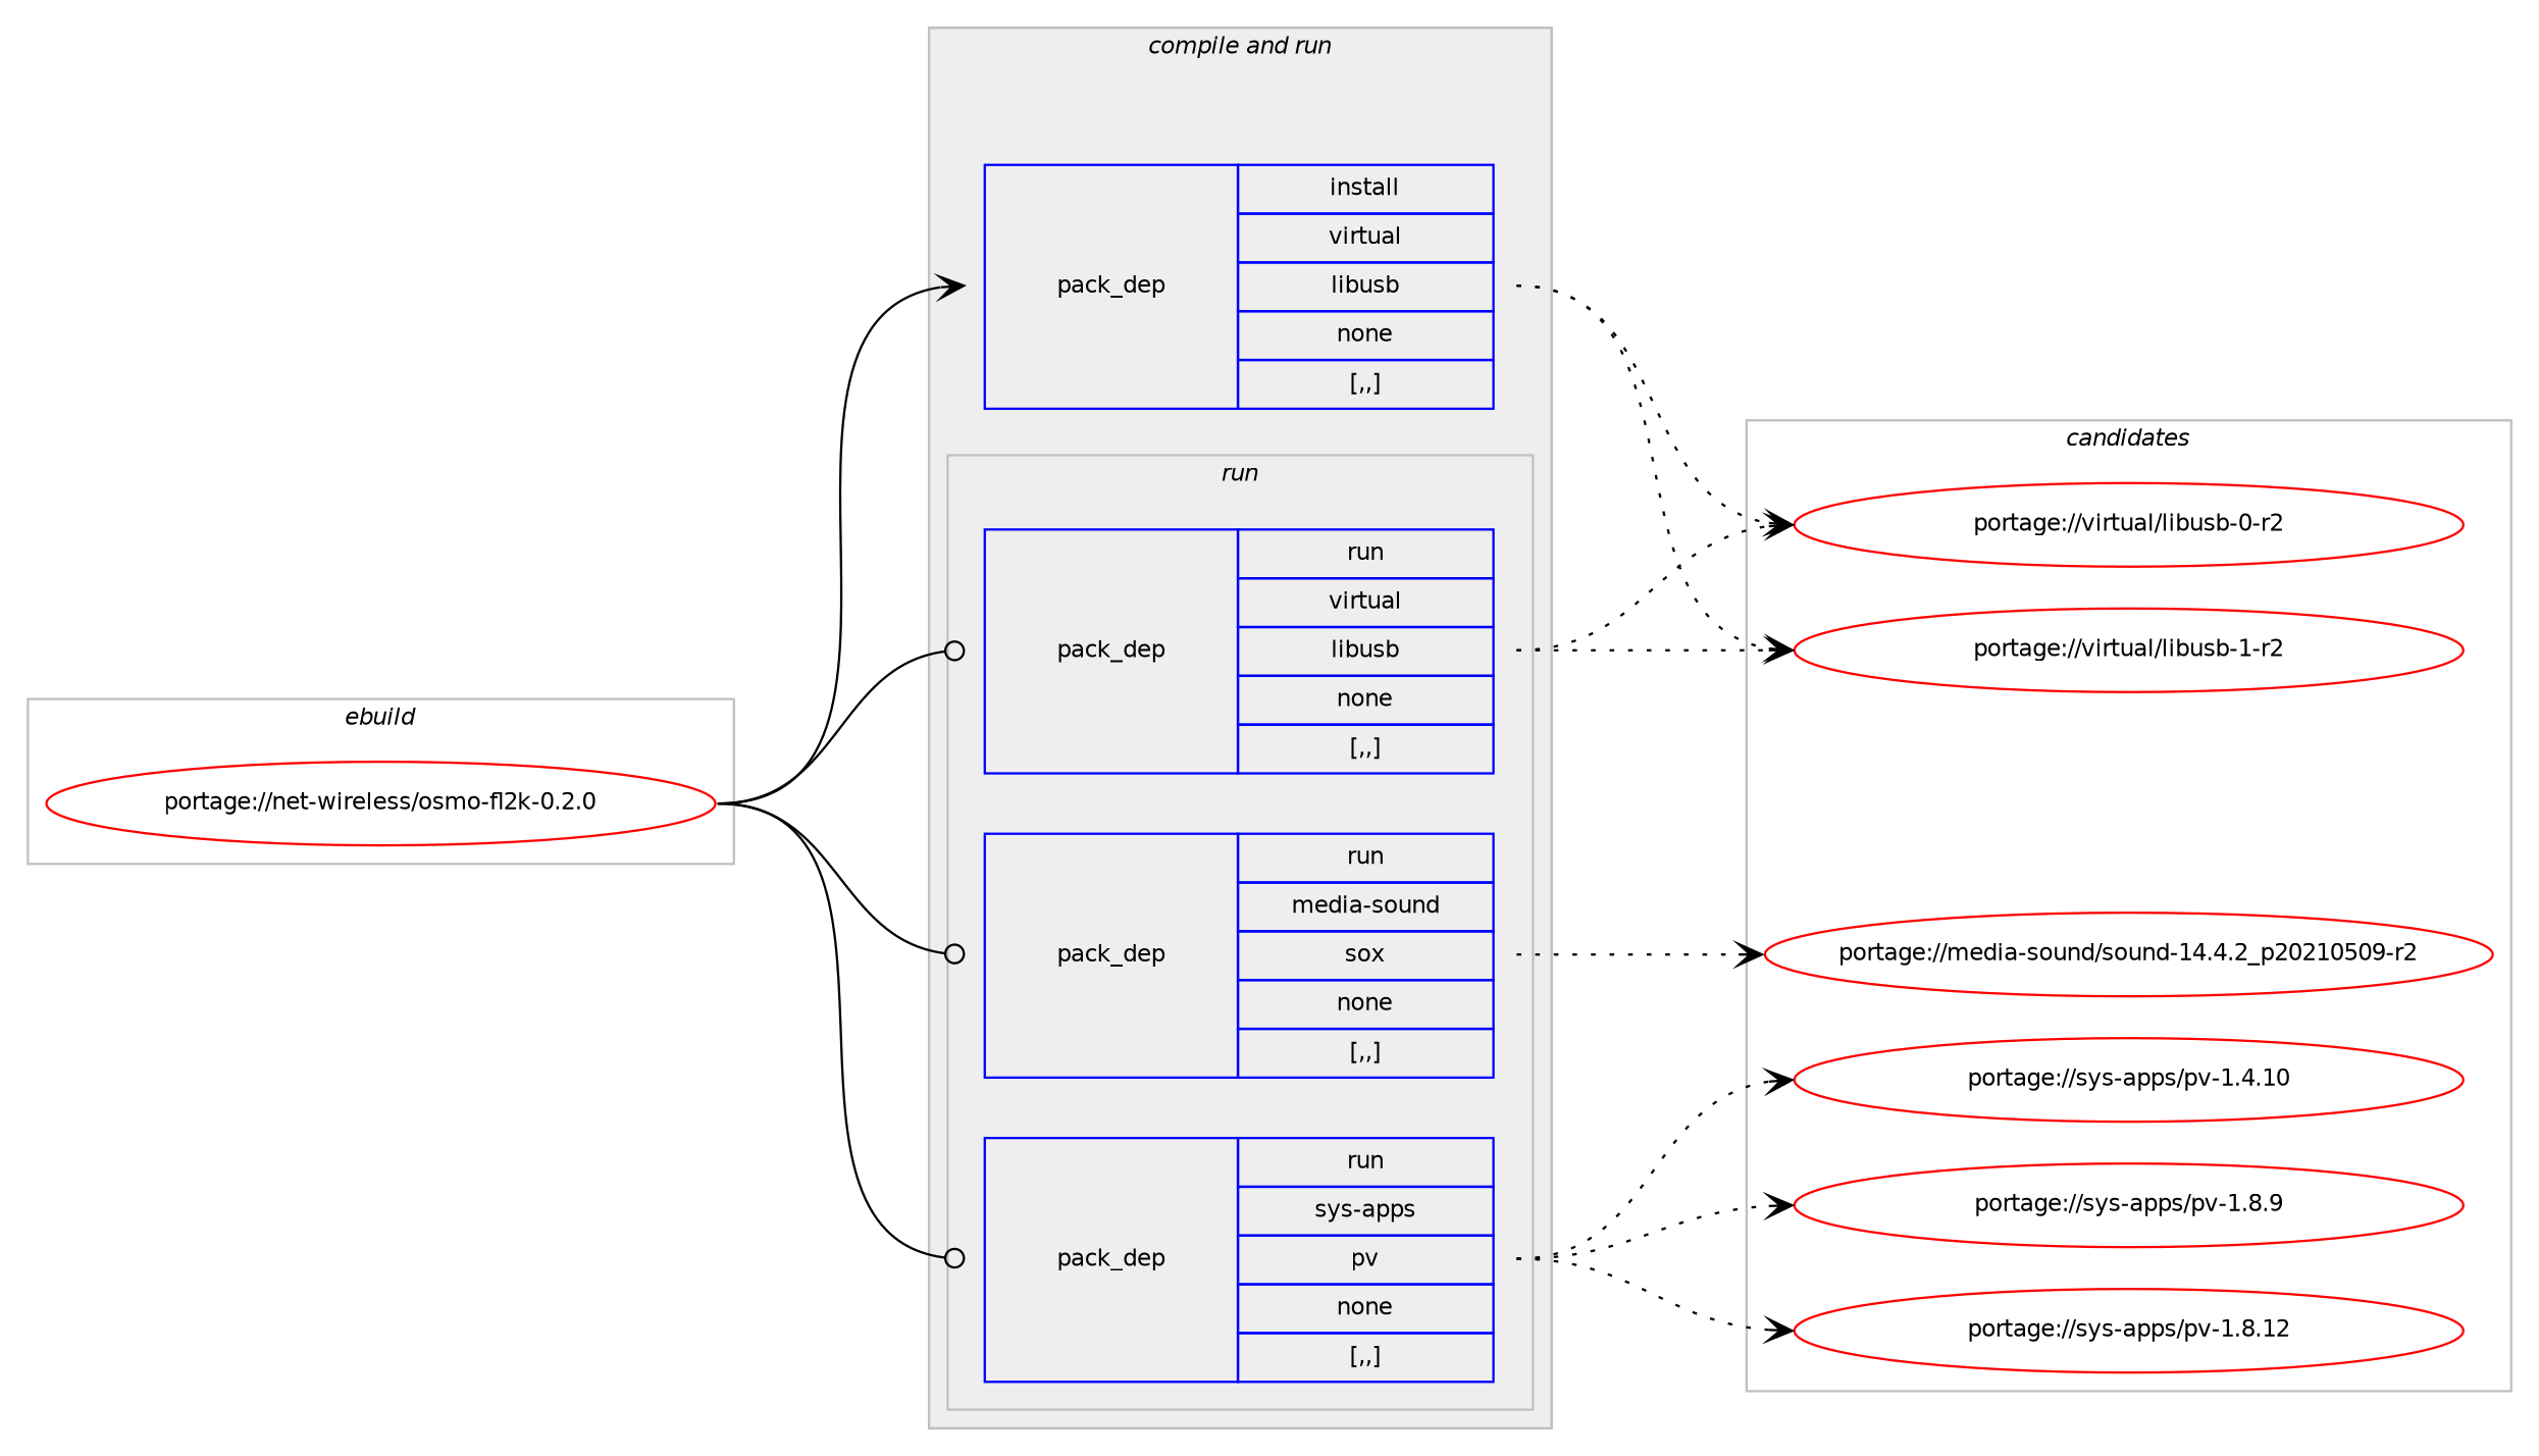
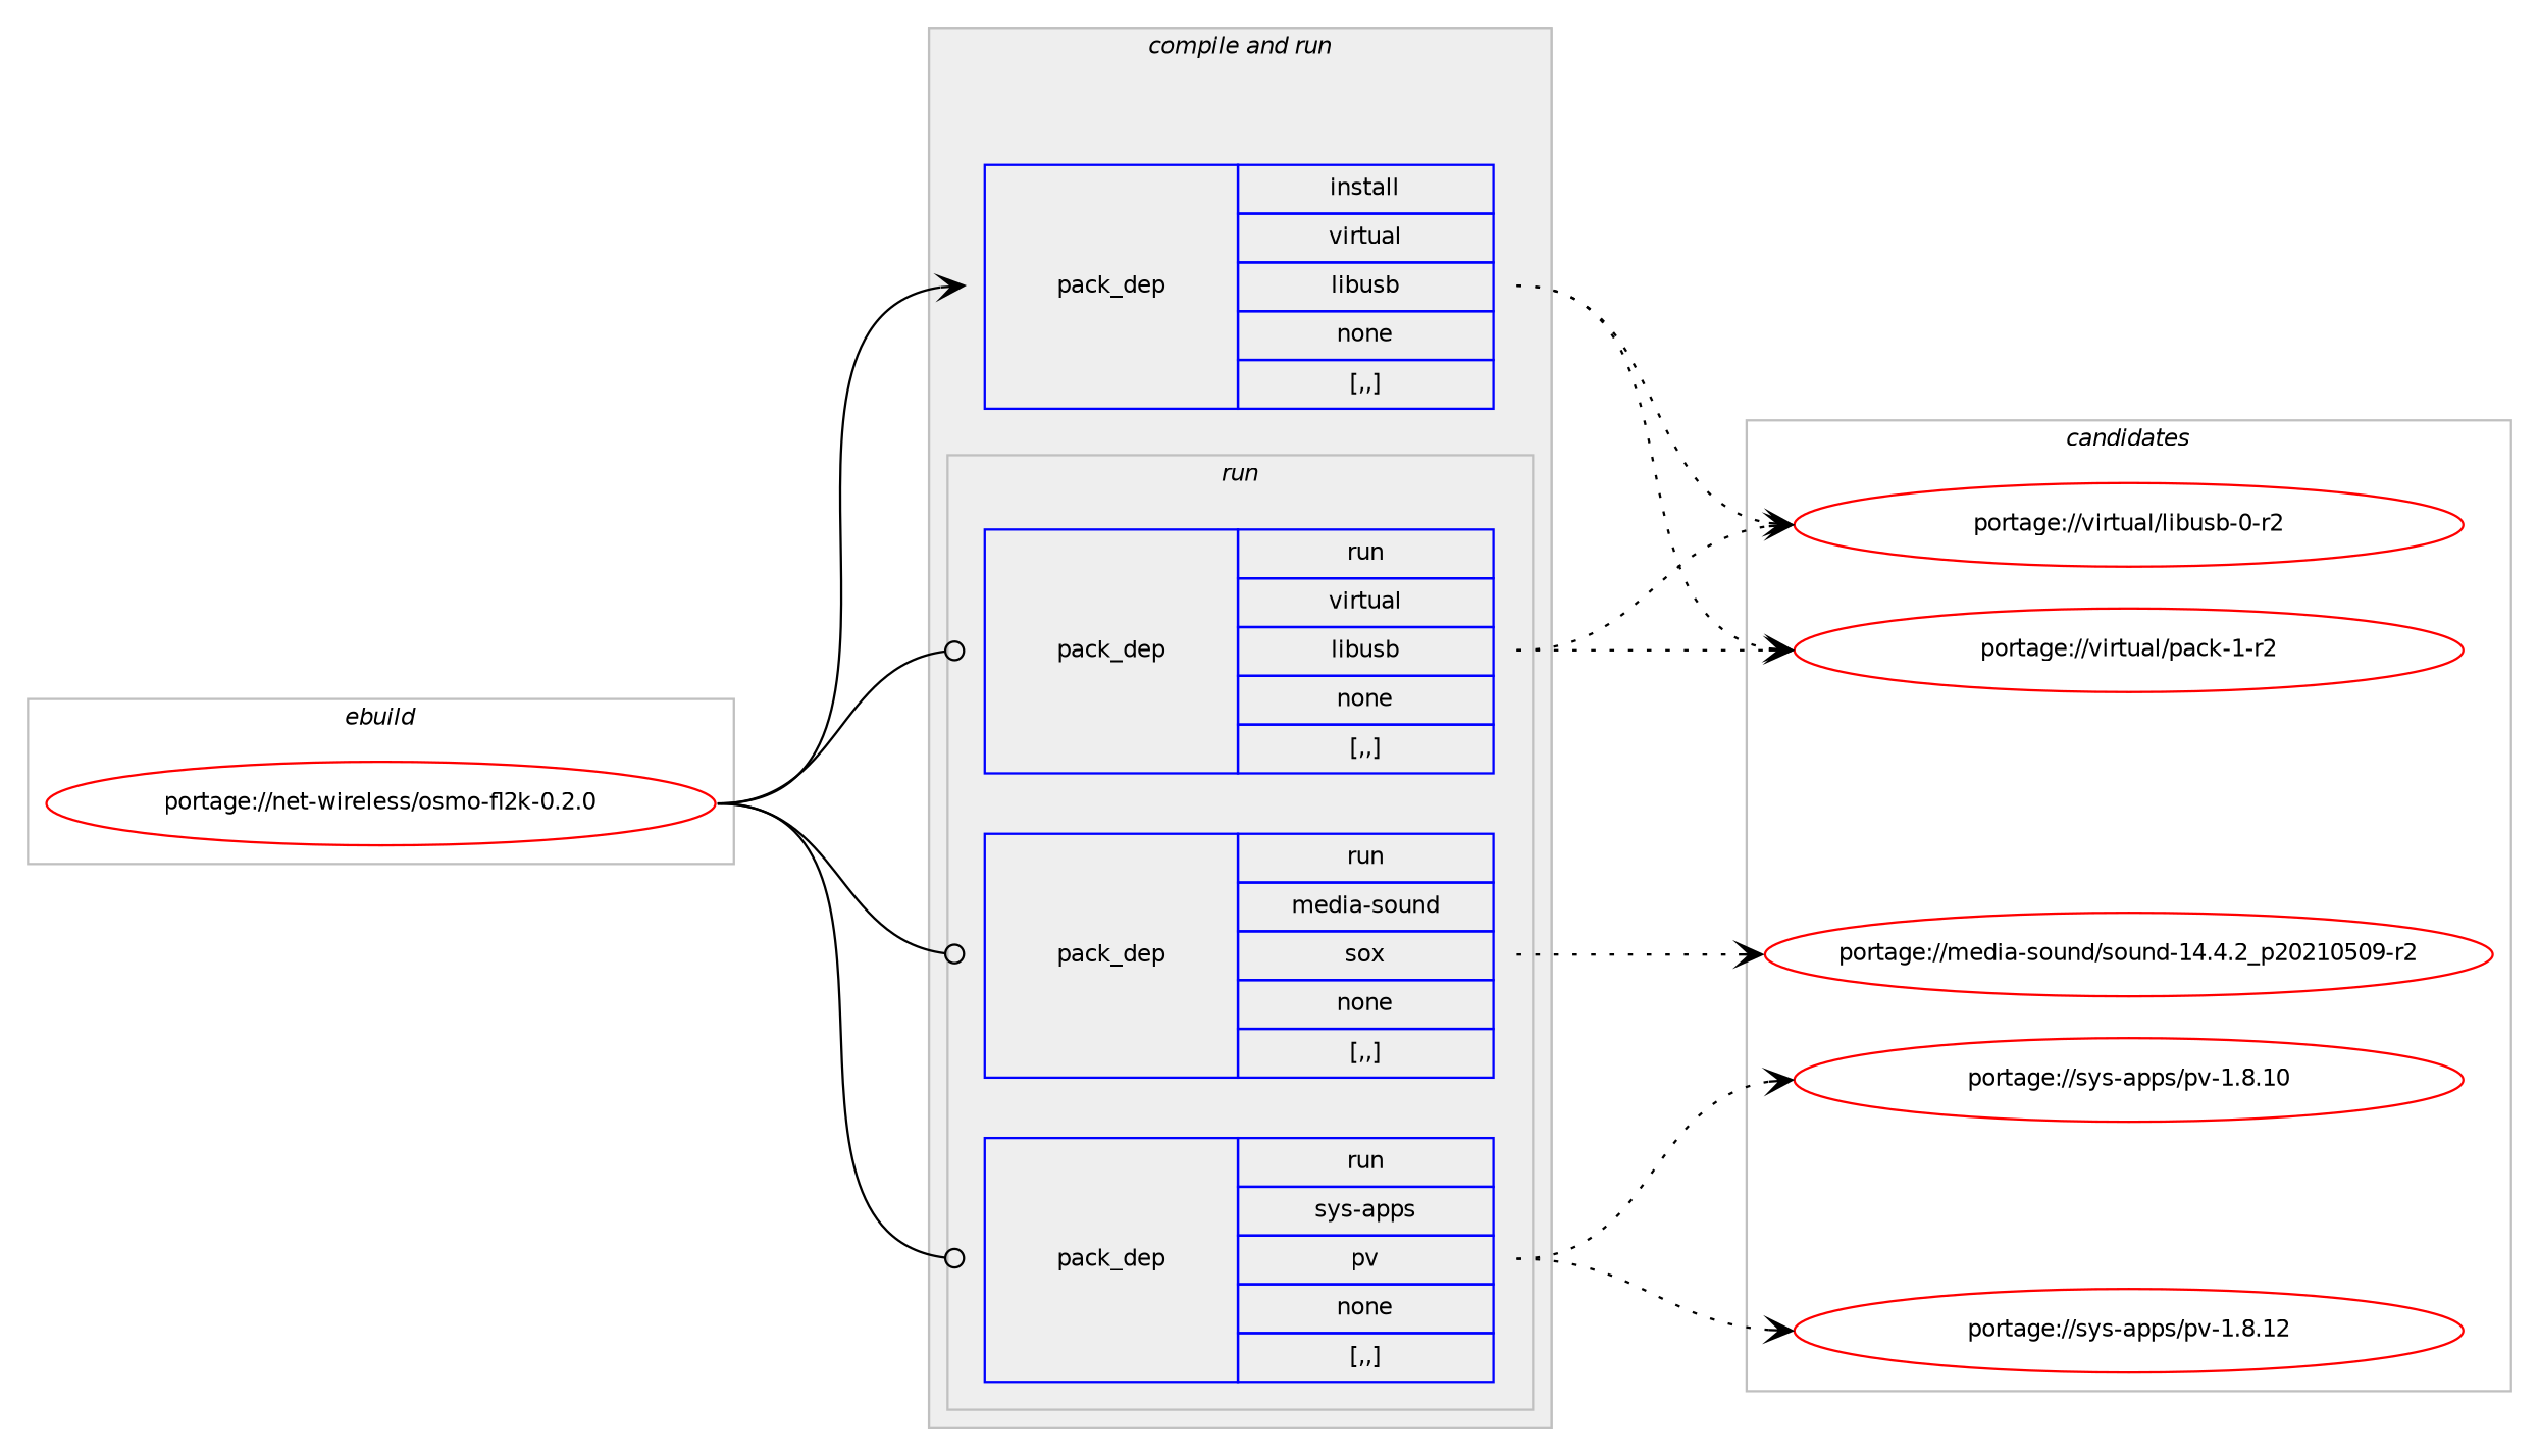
  digraph {
    compound=true
    concentrate=true
    fontname=Helvetica
    fontsize=10
    newrank=true
    rankdir=LR
    ranksep=1.5
    node [color=red fontname=Helvetica fontsize=10]
    edge [arrowhead=vee headport=w style=dotted tailport=e weight=100]
    n1 [label="portage://net-wireless/osmo-fl2k-0.2.0" width=4]
    n2 [color=blue label=<<TABLE BORDER="0" CELLBORDER="1" CELLSPACING="0" CELLPADDING="4" WIDTH="220"><TR><TD ROWSPAN="6" CELLPADDING="30">pack_dep</TD></TR><TR><TD WIDTH="110">install</TD></TR><TR><TD>virtual</TD></TR><TR><TD>libusb</TD></TR><TR><TD>none</TD></TR><TR><TD>[,,]</TD></TR></TABLE>> shape=none]
    n3 [color=blue label=<<TABLE BORDER="0" CELLBORDER="1" CELLSPACING="0" CELLPADDING="4" WIDTH="220"><TR><TD ROWSPAN="6" CELLPADDING="30">pack_dep</TD></TR><TR><TD WIDTH="110">run</TD></TR><TR><TD>media-sound</TD></TR><TR><TD>sox</TD></TR><TR><TD>none</TD></TR><TR><TD>[,,]</TD></TR></TABLE>> shape=none]
    n4 [color=blue label=<<TABLE BORDER="0" CELLBORDER="1" CELLSPACING="0" CELLPADDING="4" WIDTH="220"><TR><TD ROWSPAN="6" CELLPADDING="30">pack_dep</TD></TR><TR><TD WIDTH="110">run</TD></TR><TR><TD>sys-apps</TD></TR><TR><TD>pv</TD></TR><TR><TD>none</TD></TR><TR><TD>[,,]</TD></TR></TABLE>> shape=none]
    n5 [color=blue label=<<TABLE BORDER="0" CELLBORDER="1" CELLSPACING="0" CELLPADDING="4" WIDTH="220"><TR><TD ROWSPAN="6" CELLPADDING="30">pack_dep</TD></TR><TR><TD WIDTH="110">run</TD></TR><TR><TD>virtual</TD></TR><TR><TD>libusb</TD></TR><TR><TD>none</TD></TR><TR><TD>[,,]</TD></TR></TABLE>> shape=none]
-   n6 [label="portage://virtual/libusb-1-r2" width=4]
+   n6 [label="portage://virtual/pack-1-r2" width=4]
    n7 [label="portage://virtual/libusb-0-r2" width=4]
    n8 [label="portage://media-sound/sound-14.4.2_p20210509-r2" width=4]
    n9 [label="portage://sys-apps/pv-1.8.12" width=4]
-   n10 [label="portage://sys-apps/pv-1.4.10" width=4]
-   n11 [label="portage://sys-apps/pv-1.8.9" width=4]
+   n10 [label="portage://sys-apps/pv-1.8.10" width=4]
    subgraph cluster_1 {
      color=gray
      label=<<i>ebuild</i>>
      n1
    }
    subgraph cluster_2 {
      color=gray
      label=<<i>dependencies</i>>
      subgraph cluster_3 {
        color=gray
        fillcolor="#eeeeee"
        label=<<i>compile</i>>
        style=filled
        subgraph sub_4 {
          color=gray
          fillcolor="#eeeeee"
          label=<<i>compile</i>>
          style=filled
          n2
        }
      }
      subgraph cluster_5 {
        color=gray
        fillcolor="#eeeeee"
        label=<<i>compile and run</i>>
        style=filled
      }
      subgraph cluster_6 {
        color=gray
        fillcolor="#eeeeee"
        label=<<i>run</i>>
        style=filled
        subgraph sub_7 {
          color=gray
          fillcolor="#eeeeee"
          label=<<i>run</i>>
          style=filled
          n3
        }
        subgraph sub_8 {
          color=gray
          fillcolor="#eeeeee"
          label=<<i>run</i>>
          style=filled
          n4
        }
        subgraph sub_9 {
          color=gray
          fillcolor="#eeeeee"
          label=<<i>run</i>>
          style=filled
          n5
        }
      }
    }
    subgraph cluster_10 {
      color=gray
      label=<<i>candidates</i>>
      rank=same
      subgraph sub_11 {
        color=black
        label=<<i>candidates</i>>
        nodesep=1
        rank=same
        n6
        n7
      }
      subgraph sub_12 {
        color=black
        label=<<i>candidates</i>>
        nodesep=1
        rank=same
        n8
      }
      subgraph sub_13 {
        color=black
        label=<<i>candidates</i>>
        nodesep=1
        rank=same
        n9
        n10
-       n11
      }
      subgraph sub_14 {
        color=black
        label=<<i>candidates</i>>
        nodesep=1
        rank=same
        n6
        n7
      }
    }
    n1 -> n2 [style=solid weight=20]
    n1 -> n3 [arrowhead=odot style=solid weight=20]
    n1 -> n4 [arrowhead=odot style=solid weight=20]
    n1 -> n5 [arrowhead=odot style=solid weight=20]
    n2 -> n6
    n2 -> n7
    n3 -> n8
    n4 -> n9
    n4 -> n10
-   n4 -> n11
    n5 -> n6
    n5 -> n7
  }
